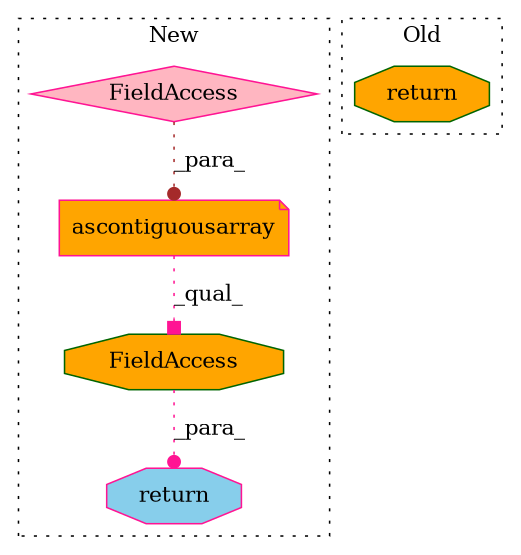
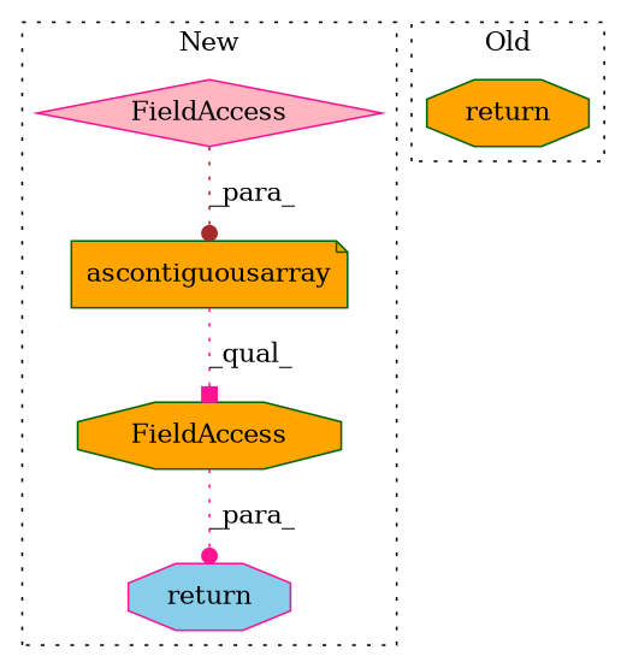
  digraph {
    node [a=41 l=7 shape=octagon style=filled fillcolor=orange color=deeppink]
    edge [color=deeppink style=dotted arrowhead=dot]
-   n1 [a=32 l="18,1" label=ascontiguousarray s="4738,4761" shape=note]
+   n1 [a=32 l="18,1" label=ascontiguousarray s="4738,4761" shape=note color=darkgreen]
    n2 [label=return s=4725 fillcolor=skyblue]
    n3 [a=22 l=32 label=FieldAccess s=4732 color=darkgreen]
    n4 [a=22 l=5 label=FieldAccess s=4756 shape=diamond fillcolor=lightpink]
    n5 [label=return s=3504 color=darkgreen]
    subgraph cluster_1 {
      label=New
      style=dotted
      n1
      n2
      n3
      n4
    }
    subgraph cluster_2 {
      label=Old
      style=dotted
      n5
    }
    n1 -> n3 [label=_qual_ arrowhead=box]
    n3 -> n2 [label=_para_]
    n4 -> n1 [label=_para_ color=brown]
  }
